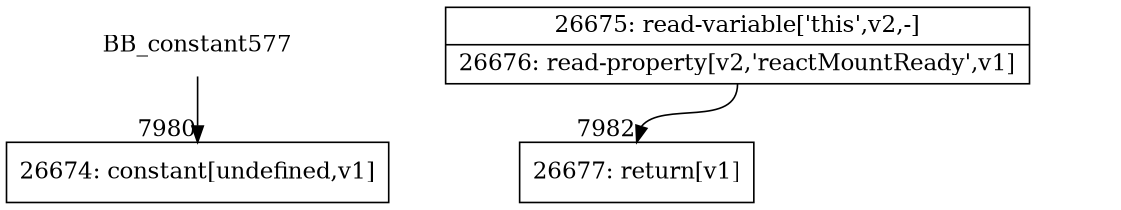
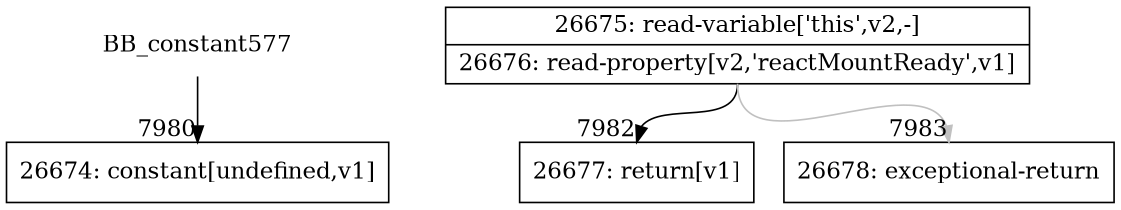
  digraph {
    rankdir=TD
    node [shape=record]
    edge [headport=n tailport=s]
    n1 [label=BB_constant577 shape=none]
    n2 [label="{26674: constant[undefined,v1]}"]
    n3 [label="{26675: read-variable['this',v2,-]|26676: read-property[v2,'reactMountReady',v1]}"]
    n4 [label="{26677: return[v1]}"]
+   n5 [label="{26678: exceptional-return}"]
    n1 -> n2 [headlabel="    7980"]
    n3 -> n4 [headlabel="      7982"]
+   n3 -> n5 [color=gray headlabel="      7983"]
  }
